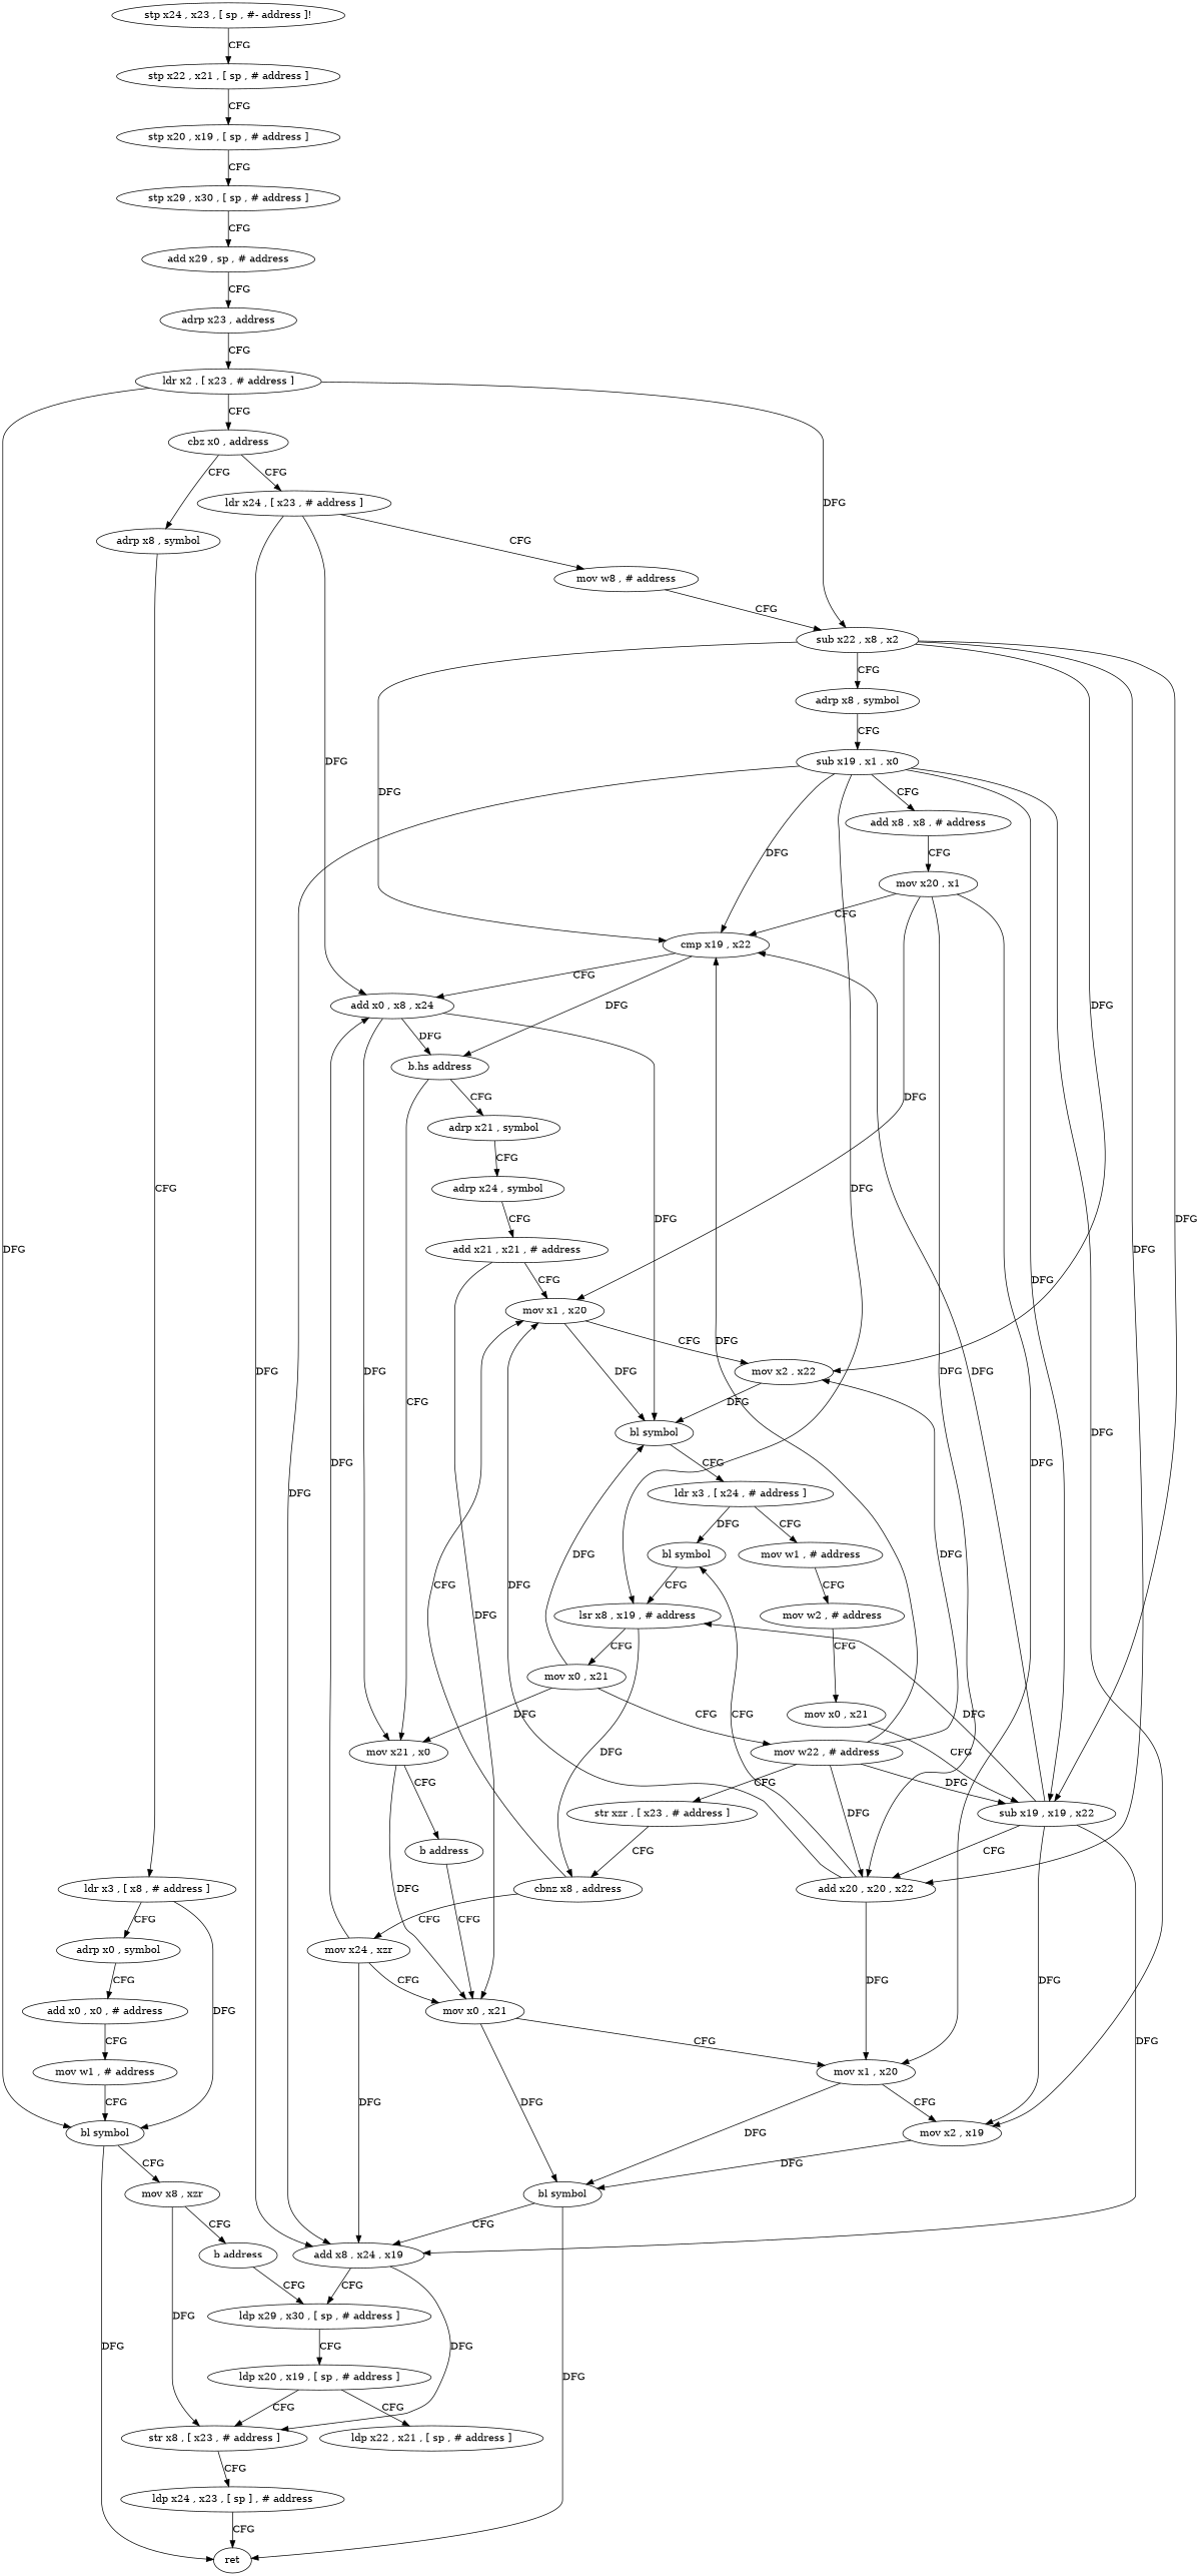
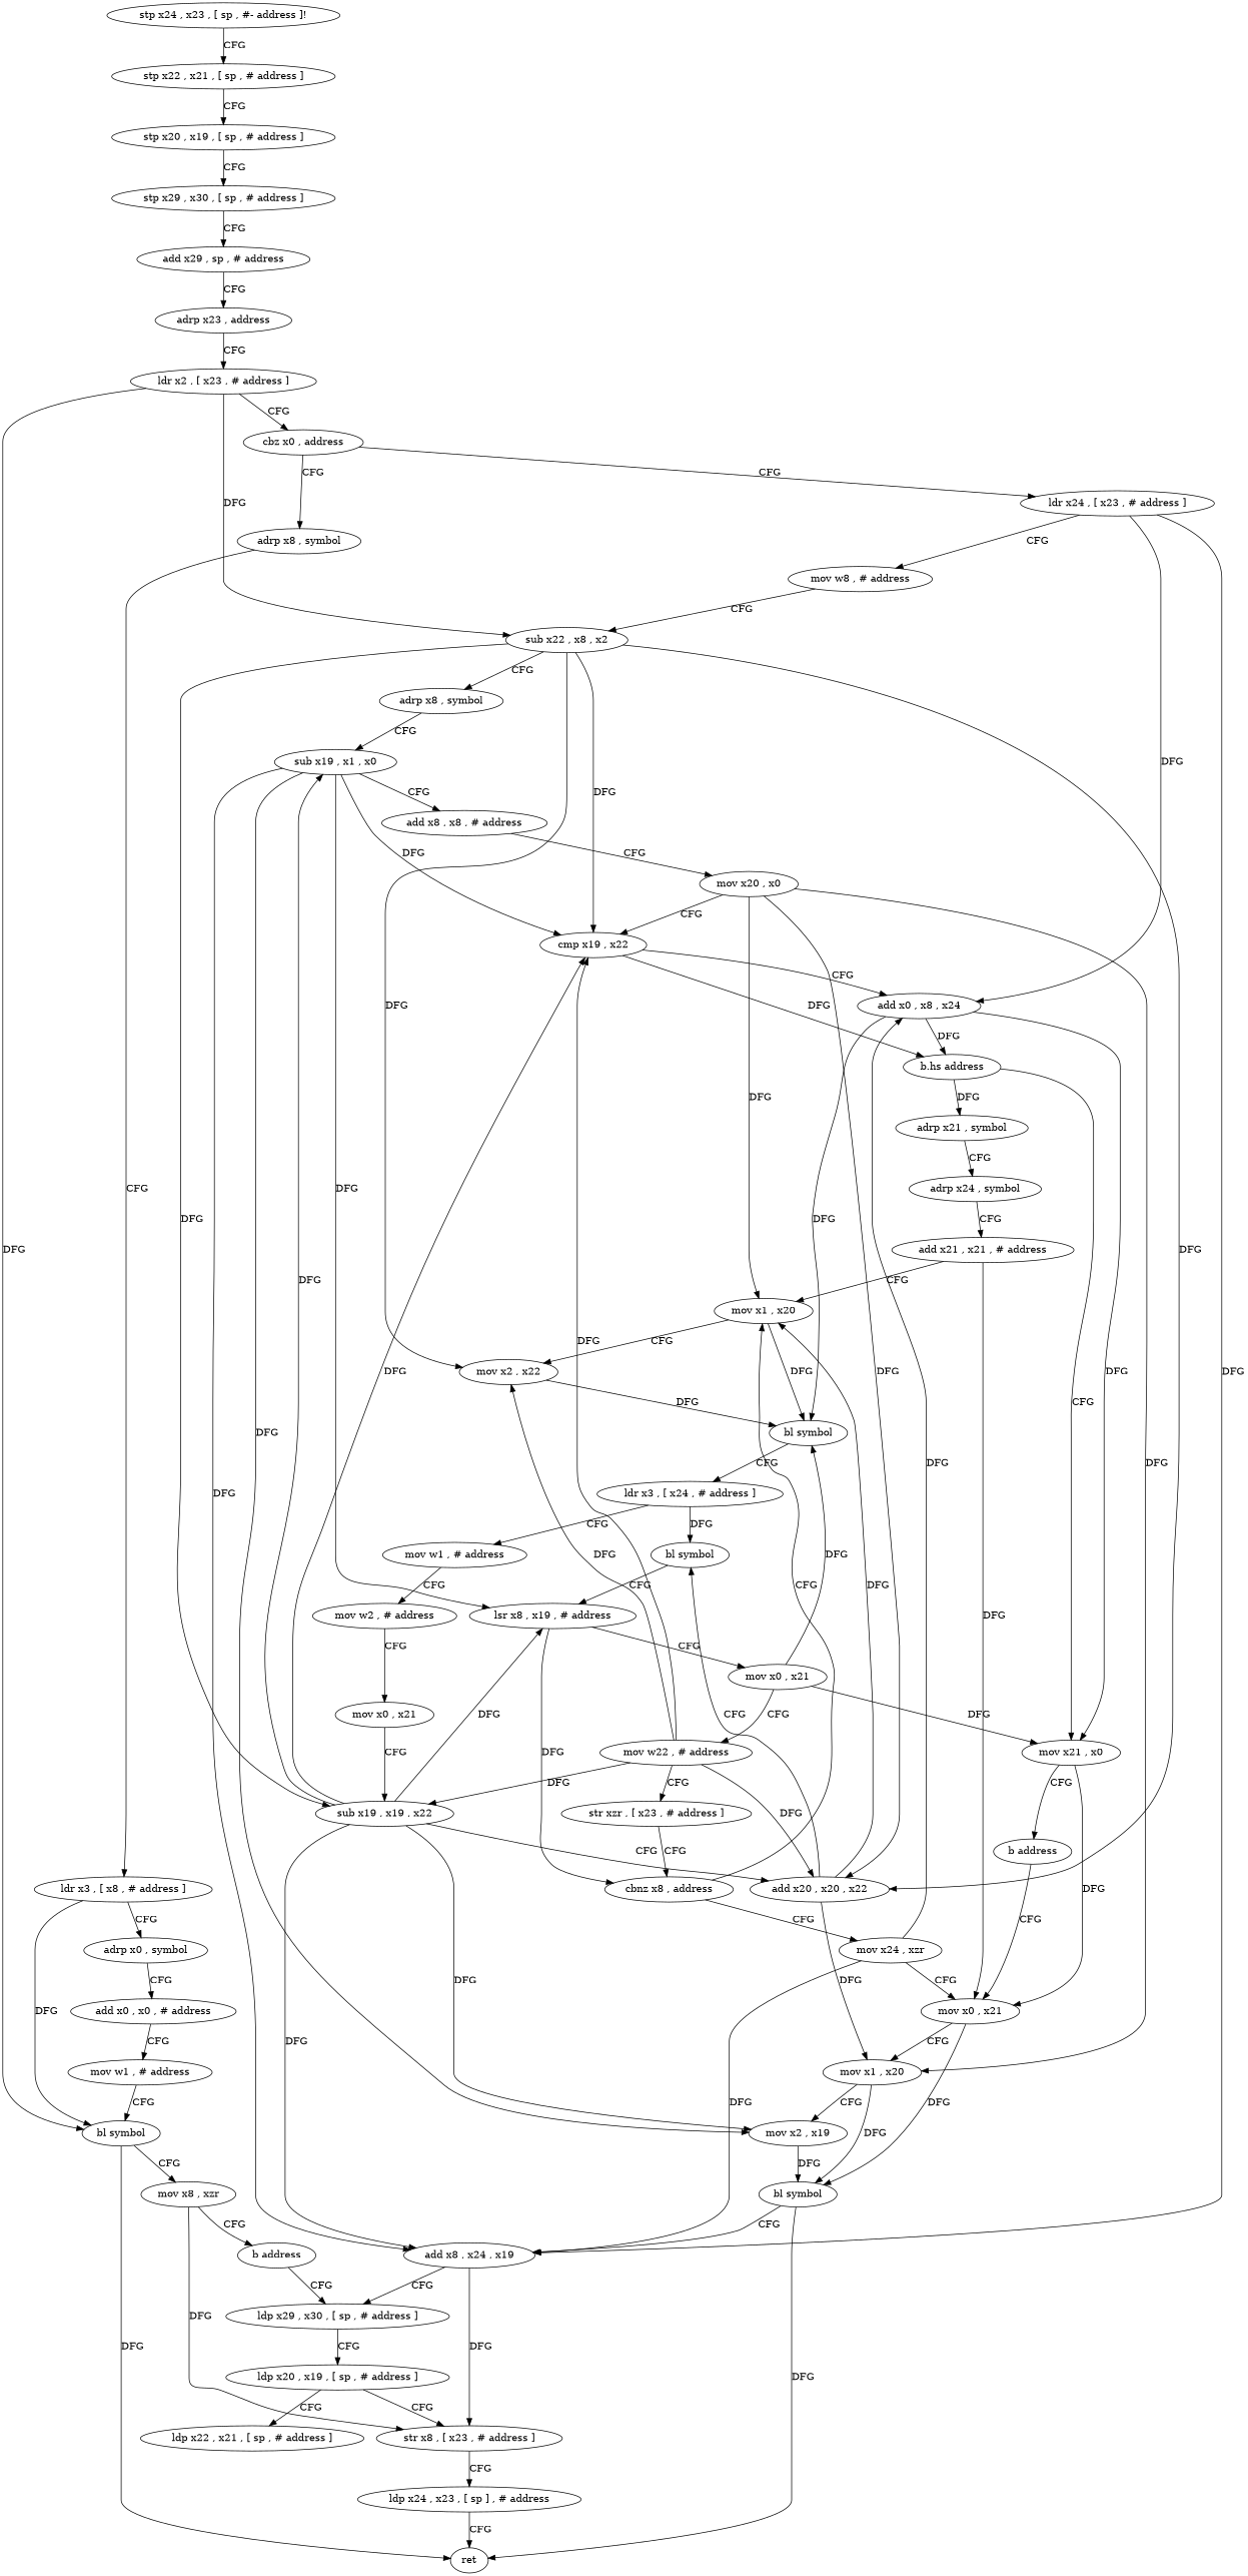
  digraph {
    n1 [label="stp x24 , x23 , [ sp , #- address ]!"]
    n2 [label="stp x22 , x21 , [ sp , # address ]"]
    n3 [label="stp x20 , x19 , [ sp , # address ]"]
    n4 [label="stp x29 , x30 , [ sp , # address ]"]
    n5 [label="add x29 , sp , # address"]
    n6 [label="adrp x23 , address"]
    n7 [label="ldr x2 , [ x23 , # address ]"]
    n8 [label="cbz x0 , address"]
    n9 [label="bl symbol"]
    n10 [label="sub x22 , x8 , x2"]
    n11 [label="adrp x8 , symbol"]
    n12 [label="ldr x24 , [ x23 , # address ]"]
    n13 [label="mov x8 , xzr"]
    n14 [label=ret]
    n15 [label="adrp x8 , symbol"]
    n16 [label="cmp x19 , x22"]
    n17 [label="mov x2 , x22"]
    n18 [label="sub x19 , x19 , x22"]
    n19 [label="add x20 , x20 , x22"]
    n20 [label="ldr x3 , [ x8 , # address ]"]
    n21 [label="mov w8 , # address"]
    n22 [label="add x0 , x8 , x24"]
    n23 [label="add x8 , x24 , x19"]
    n24 [label="adrp x0 , symbol"]
    n25 [label="b.hs address"]
    n26 [label="mov x21 , x0"]
    n27 [label="bl symbol"]
    n28 [label="str x8 , [ x23 , # address ]"]
    n29 [label="ldp x29 , x30 , [ sp , # address ]"]
    n30 [label="add x0 , x0 , # address"]
    n31 [label="mov w1 , # address"]
    n32 [label="b address"]
    n33 [label="ldp x24 , x23 , [ sp ] , # address"]
    n34 [label="ldp x20 , x19 , [ sp , # address ]"]
    n35 [label="ldp x22 , x21 , [ sp , # address ]"]
    n36 [label="sub x19 , x1 , x0"]
    n37 [label="lsr x8 , x19 , # address"]
    n38 [label="mov x2 , x19"]
    n39 [label="mov x1 , x20"]
    n40 [label="mov x1 , x20"]
    n41 [label="bl symbol"]
    n42 [label="add x8 , x8 , # address"]
-   n43 [label="mov x20 , x1"]
+   n43 [label="mov x20 , x0"]
    n44 [label="mov x0 , x21"]
    n45 [label="cbnz x8 , address"]
    n46 [label="bl symbol"]
    n47 [label="adrp x21 , symbol"]
    n48 [label="b address"]
    n49 [label="mov x0 , x21"]
    n50 [label="ldr x3 , [ x24 , # address ]"]
    n51 [label="adrp x24 , symbol"]
    n52 [label="add x21 , x21 , # address"]
    n53 [label="mov w1 , # address"]
    n54 [label="mov w2 , # address"]
    n55 [label="mov x0 , x21"]
    n56 [label="mov w22 , # address"]
    n57 [label="mov x24 , xzr"]
    n58 [label="str xzr , [ x23 , # address ]"]
    n1 -> n2 [label=CFG]
    n2 -> n3 [label=CFG]
    n3 -> n4 [label=CFG]
    n4 -> n5 [label=CFG]
    n5 -> n6 [label=CFG]
    n6 -> n7 [label=CFG]
    n7 -> n8 [label=CFG]
    n7 -> n9 [label=DFG]
    n7 -> n10 [label=DFG]
    n8 -> n11 [label=CFG]
    n8 -> n12 [label=CFG]
    n9 -> n13 [label=CFG]
    n9 -> n14 [label=DFG]
    n10 -> n15 [label=CFG]
    n10 -> n16 [label=DFG]
    n10 -> n17 [label=DFG]
    n10 -> n18 [label=DFG]
    n10 -> n19 [label=DFG]
    n11 -> n20 [label=CFG]
    n12 -> n21 [label=CFG]
    n12 -> n22 [label=DFG]
    n12 -> n23 [label=DFG]
    n13 -> n28 [label=DFG]
    n13 -> n32 [label=CFG]
    n15 -> n36 [label=CFG]
    n16 -> n22 [label=CFG]
    n16 -> n25 [label=DFG]
    n17 -> n27 [label=DFG]
    n18 -> n16 [label=DFG]
    n18 -> n19 [label=CFG]
    n18 -> n23 [label=DFG]
    n18 -> n37 [label=DFG]
    n18 -> n38 [label=DFG]
    n19 -> n39 [label=DFG]
    n19 -> n40 [label=DFG]
    n19 -> n41 [label=CFG]
    n20 -> n9 [label=DFG]
    n20 -> n24 [label=CFG]
    n21 -> n10 [label=CFG]
    n22 -> n25 [label=DFG]
    n22 -> n26 [label=DFG]
    n22 -> n27 [label=DFG]
    n23 -> n28 [label=DFG]
    n23 -> n29 [label=CFG]
    n24 -> n30 [label=CFG]
    n25 -> n26 [label=CFG]
-   n25 -> n47 [label=CFG]
+   n25 -> n47 [label=DFG]
    n26 -> n48 [label=CFG]
    n26 -> n49 [label=DFG]
    n27 -> n50 [label=CFG]
    n28 -> n33 [label=CFG]
    n29 -> n34 [label=CFG]
    n30 -> n31 [label=CFG]
    n31 -> n9 [label=CFG]
    n32 -> n29 [label=CFG]
    n33 -> n14 [label=CFG]
    n34 -> n28 [label=CFG]
    n34 -> n35 [label=CFG]
    n36 -> n16 [label=DFG]
-   n36 -> n18 [label=DFG]
+   n18 -> n36 [label=DFG]
    n36 -> n23 [label=DFG]
    n36 -> n37 [label=DFG]
    n36 -> n38 [label=DFG]
    n36 -> n42 [label=CFG]
    n37 -> n44 [label=CFG]
    n37 -> n45 [label=DFG]
    n38 -> n46 [label=DFG]
    n39 -> n17 [label=CFG]
    n39 -> n27 [label=DFG]
    n40 -> n38 [label=CFG]
    n40 -> n46 [label=DFG]
    n41 -> n37 [label=CFG]
    n42 -> n43 [label=CFG]
    n43 -> n16 [label=CFG]
    n43 -> n19 [label=DFG]
    n43 -> n39 [label=DFG]
    n43 -> n40 [label=DFG]
    n44 -> n26 [label=DFG]
    n44 -> n27 [label=DFG]
    n44 -> n56 [label=CFG]
    n45 -> n39 [label=CFG]
    n45 -> n57 [label=CFG]
    n46 -> n14 [label=DFG]
    n46 -> n23 [label=CFG]
    n47 -> n51 [label=CFG]
    n48 -> n49 [label=CFG]
    n49 -> n40 [label=CFG]
    n49 -> n46 [label=DFG]
    n50 -> n41 [label=DFG]
    n50 -> n53 [label=CFG]
    n51 -> n52 [label=CFG]
    n52 -> n39 [label=CFG]
    n52 -> n49 [label=DFG]
    n53 -> n54 [label=CFG]
    n54 -> n55 [label=CFG]
    n55 -> n18 [label=CFG]
    n56 -> n16 [label=DFG]
    n56 -> n17 [label=DFG]
    n56 -> n18 [label=DFG]
    n56 -> n19 [label=DFG]
    n56 -> n58 [label=CFG]
    n57 -> n22 [label=DFG]
    n57 -> n23 [label=DFG]
    n57 -> n49 [label=CFG]
    n58 -> n45 [label=CFG]
  }
